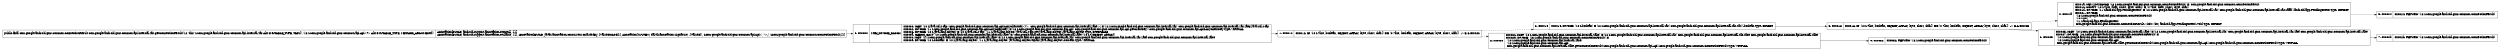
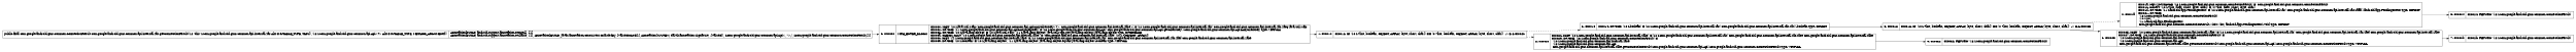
  digraph {
    rankdir=LR
    node [shape=record]
-   n1 [label="{0\:\ 0x0000|MTH_INVOKE_BLOCK\l|0x0000: IGET  (r0 I:java.util.Map\<com.google.android.gms.common.api.Api$AnyClientKey\<?\>, com.google.android.gms.common.api.internal.zabe\>) = (r2 I:com.google.android.gms.common.api.internal.zas) com.google.android.gms.common.api.internal.zas.zaeg java.util.Map \l0x0002: INVOKE  (r1 I:com.google.android.gms.common.api.Api$AnyClientKey) = (r3 I:com.google.android.gms.common.api.Api) com.google.android.gms.common.api.Api.getClientKey():com.google.android.gms.common.api.Api$AnyClientKey type: VIRTUAL \l0x0006: INVOKE  (r0 I:java.lang.Object) = (r0 I:java.util.Map), (r1 I:java.lang.Object) java.util.Map.get(java.lang.Object):java.lang.Object type: INTERFACE \l0x000a: CHECK_CAST  (r0 I:com.google.android.gms.common.api.internal.zabe) = (com.google.android.gms.common.api.internal.zabe) (r0 I:?[OBJECT, ARRAY]) \l0x000c: IGET  (r1 I:com.google.android.gms.common.api.internal.zabe) = (r2 I:com.google.android.gms.common.api.internal.zas) com.google.android.gms.common.api.internal.zas.zaef com.google.android.gms.common.api.internal.zabe \l0x000e: INVOKE  (r0 I:boolean) = (r0 I:java.lang.Object), (r1 I:java.lang.Object) java.lang.Object.equals(java.lang.Object):boolean type: VIRTUAL \l}"]
+   n1 [label="{0\:\ 0x0000|MTH_ENTER_BLOCK\l|0x0000: IGET  (r0 I:java.util.Map\<com.google.android.gms.common.api.Api$AnyClientKey\<?\>, com.google.android.gms.common.api.internal.zabe\>) = (r2 I:com.google.android.gms.common.api.internal.zas) com.google.android.gms.common.api.internal.zas.zaeg java.util.Map \l0x0002: INVOKE  (r1 I:com.google.android.gms.common.api.Api$AnyClientKey) = (r3 I:com.google.android.gms.common.api.Api) com.google.android.gms.common.api.Api.getClientKey():com.google.android.gms.common.api.Api$AnyClientKey type: VIRTUAL \l0x0006: INVOKE  (r0 I:java.lang.Object) = (r0 I:java.util.Map), (r1 I:java.lang.Object) java.util.Map.get(java.lang.Object):java.lang.Object type: INTERFACE \l0x000a: CHECK_CAST  (r0 I:com.google.android.gms.common.api.internal.zabe) = (com.google.android.gms.common.api.internal.zabe) (r0 I:?[OBJECT, ARRAY]) \l0x000c: IGET  (r1 I:com.google.android.gms.common.api.internal.zabe) = (r2 I:com.google.android.gms.common.api.internal.zas) com.google.android.gms.common.api.internal.zas.zaef com.google.android.gms.common.api.internal.zabe \l0x000e: INVOKE  (r0 I:boolean) = (r0 I:java.lang.Object), (r1 I:java.lang.Object) java.lang.Object.equals(java.lang.Object):boolean type: VIRTUAL \l}"]
    n2 [label="{1\:\ 0x0012|0x0012: IF  (r0 I:?[int, boolean, OBJECT, ARRAY, byte, short, char]) == (0 ?[int, boolean, OBJECT, ARRAY, byte, short, char])  \-\> B:8:0x002c \l}"]
    n3 [label="{2\:\ 0x0014|0x0014: INVOKE  (r0 I:boolean) = (r2 I:com.google.android.gms.common.api.internal.zas) com.google.android.gms.common.api.internal.zas.zaz():boolean type: DIRECT \l}"]
    n4 [label="{8\:\ 0x002c|0x002c: IGET  (r0 I:com.google.android.gms.common.api.internal.zabe) = (r2 I:com.google.android.gms.common.api.internal.zas) com.google.android.gms.common.api.internal.zas.zaee com.google.android.gms.common.api.internal.zabe \l0x002e: INVOKE  (r3 I:com.google.android.gms.common.ConnectionResult) = \l  (r0 I:com.google.android.gms.common.api.internal.zabe)\l  (r3 I:com.google.android.gms.common.api.Api)\l com.google.android.gms.common.api.internal.zabe.getConnectionResult(com.google.android.gms.common.api.Api):com.google.android.gms.common.ConnectionResult type: VIRTUAL \l}"]
    n5 [label="{3\:\ 0x0018|0x0018: IF  (r0 I:?[int, boolean, OBJECT, ARRAY, byte, short, char]) == (0 ?[int, boolean, OBJECT, ARRAY, byte, short, char])  \-\> B:6:0x0025 \l}"]
    n6 [label="{9\:\ 0x0032|0x0032: RETURN  (r3 I:com.google.android.gms.common.ConnectionResult) \l}"]
    n7 [label="{4\:\ 0x001a|0x001a: NEW_INSTANCE  (r3 I:com.google.android.gms.common.ConnectionResult) =  com.google.android.gms.common.ConnectionResult \l0x001c: CONST  (r0 I:?[int, float, short, byte, char]) = (4 ?[int, float, short, byte, char]) \l0x001d: INVOKE  (r1 I:android.app.PendingIntent) = (r2 I:com.google.android.gms.common.api.internal.zas) com.google.android.gms.common.api.internal.zas.zaaa():android.app.PendingIntent type: DIRECT \l0x0021: INVOKE  \l  (r3 I:com.google.android.gms.common.ConnectionResult)\l  (r0 I:int)\l  (r1 I:android.app.PendingIntent)\l com.google.android.gms.common.ConnectionResult.\<init\>(int, android.app.PendingIntent):void type: DIRECT \l}"]
    n8 [label="{6\:\ 0x0025|0x0025: IGET  (r0 I:com.google.android.gms.common.api.internal.zabe) = (r2 I:com.google.android.gms.common.api.internal.zas) com.google.android.gms.common.api.internal.zas.zaef com.google.android.gms.common.api.internal.zabe \l0x0027: INVOKE  (r3 I:com.google.android.gms.common.ConnectionResult) = \l  (r0 I:com.google.android.gms.common.api.internal.zabe)\l  (r3 I:com.google.android.gms.common.api.Api)\l com.google.android.gms.common.api.internal.zabe.getConnectionResult(com.google.android.gms.common.api.Api):com.google.android.gms.common.ConnectionResult type: VIRTUAL \l}"]
    n9 [label="{5\:\ 0x0024|0x0024: RETURN  (r3 I:com.google.android.gms.common.ConnectionResult) \l}"]
    n10 [label="{7\:\ 0x002b|0x002b: RETURN  (r3 I:com.google.android.gms.common.ConnectionResult) \l}"]
    n11 [label="{public final com.google.android.gms.common.ConnectionResult com.google.android.gms.common.api.internal.zas.getConnectionResult((r2 'this' I:com.google.android.gms.common.api.internal.zas A[IMMUTABLE_TYPE, THIS]), (r3 I:com.google.android.gms.common.api.Api\<?\> A[IMMUTABLE_TYPE, METHOD_ARGUMENT]))  | Annotation[BUILD, android.support.annotation.NonNull, \{\}]\lAnnotation[BUILD, android.support.annotation.Nullable, \{\}], Annotation[BUILD, javax.annotation.concurrent.GuardedBy, \{value=mLock\}], Annotation[SYSTEM, dalvik.annotation.Signature, \{value=[(, Lcom\/google\/android\/gms\/common\/api\/Api\<, *\>;), Lcom\/google\/android\/gms\/common\/ConnectionResult;]\}]\l}"]
    n1 -> n2
    n2 -> n3 [style=dashed]
    n2 -> n4 [style=dashed]
    n3 -> n5
    n4 -> n6
    n5 -> n7 [style=dashed]
    n5 -> n8
    n7 -> n9
    n8 -> n10
    n11 -> n1
  }
